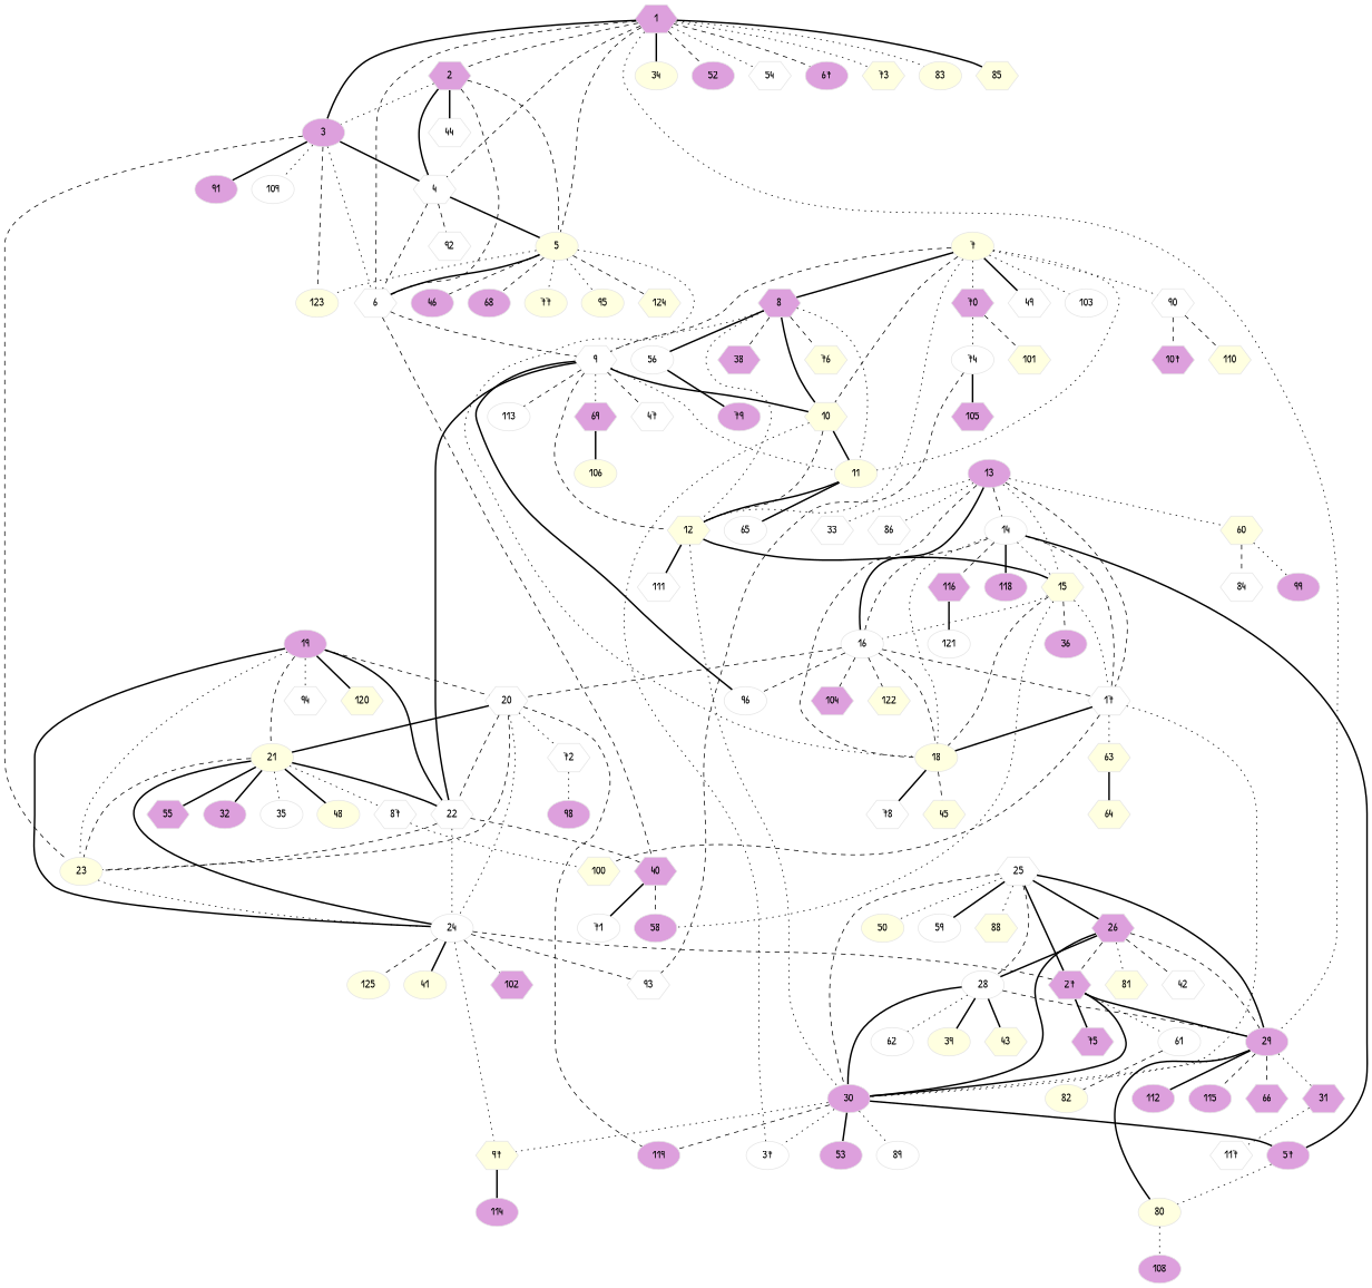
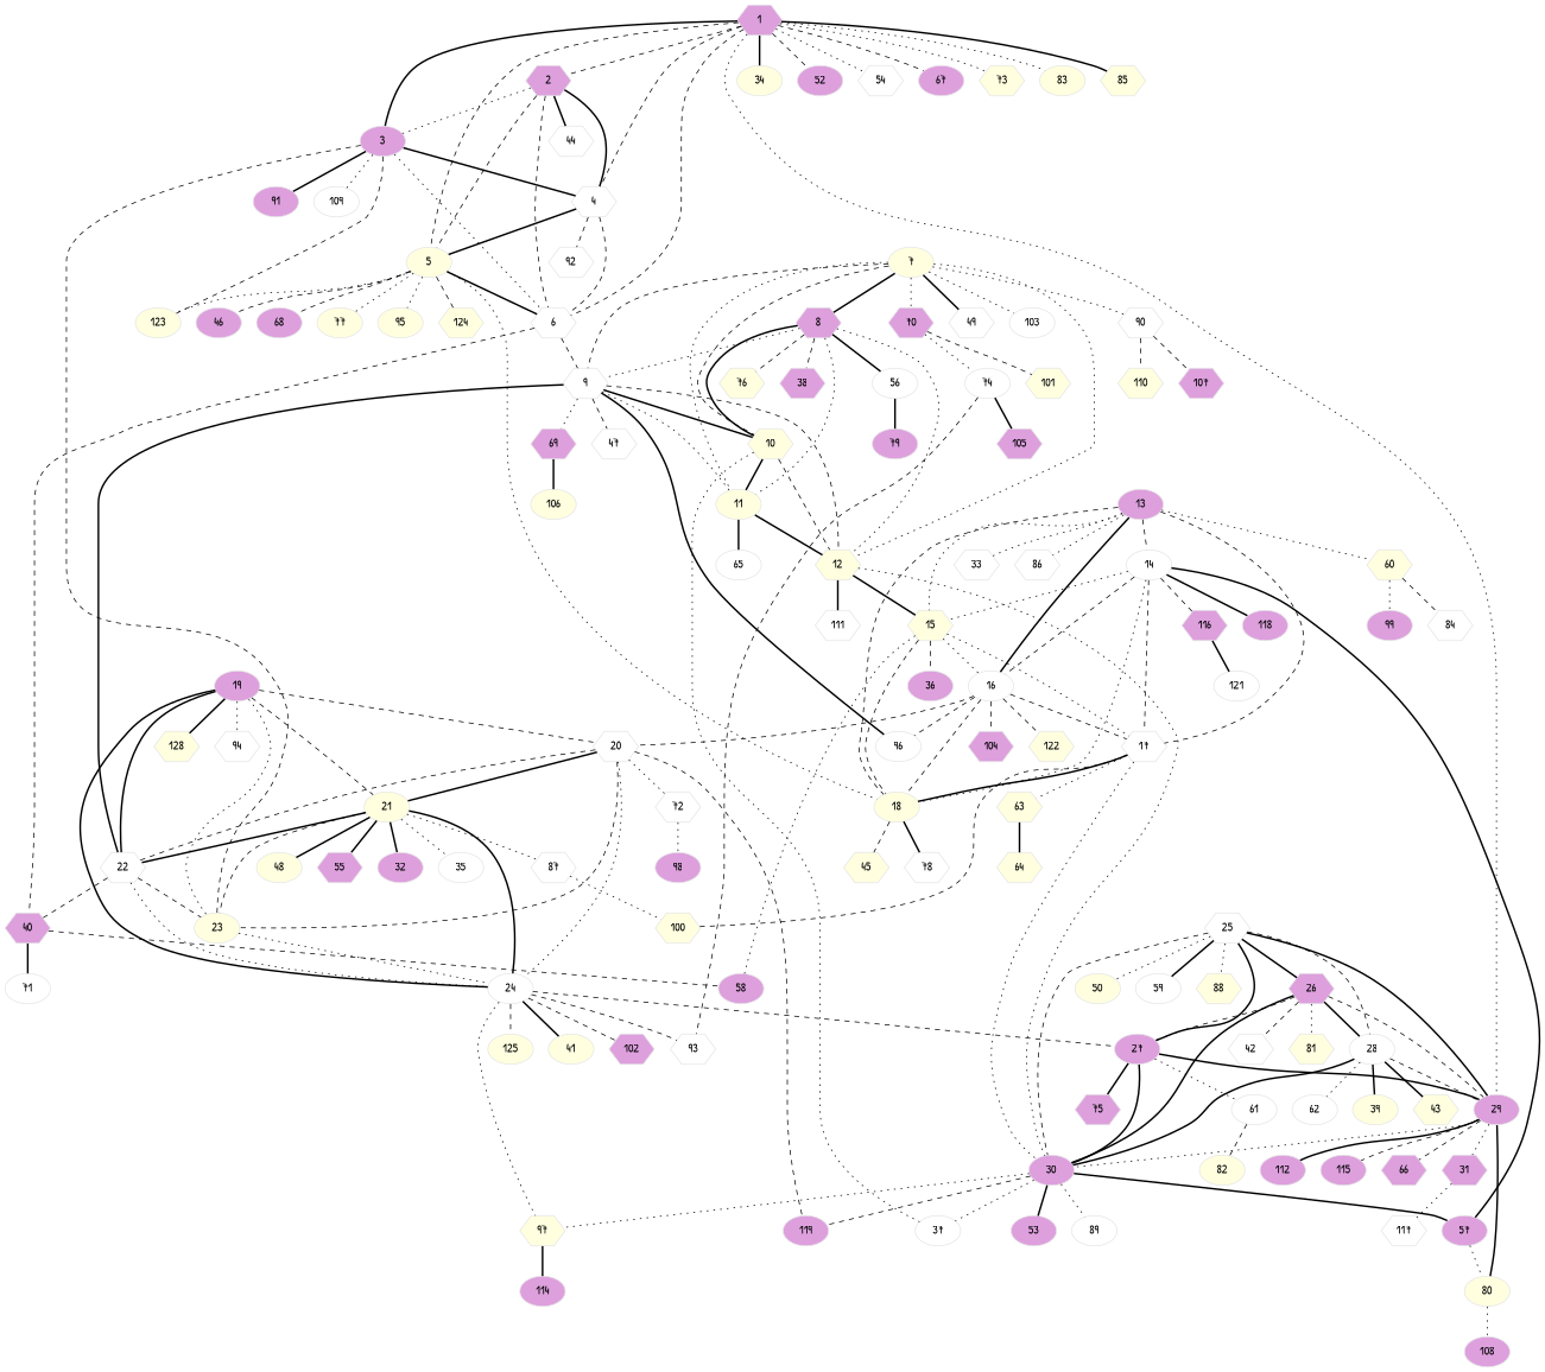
  graph {
    fontname="Patrick Hand"
    node [color=gray90 fillcolor=white fontname="Patrick Hand" shape=hexagon style=filled]
    edge [fontname="Patrick Hand" style=dashed]
    1 [fillcolor=plum]
    2 [fillcolor=plum]
    3 [fillcolor=plum shape=ellipse]
    4
    5 [fillcolor=lightyellow shape=ellipse]
    6
    29 [fillcolor=plum shape=ellipse]
    34 [fillcolor=lightyellow shape=ellipse]
    52 [fillcolor=plum shape=ellipse]
    54
    67 [fillcolor=plum shape=ellipse]
    73 [fillcolor=lightyellow]
    83 [fillcolor=lightyellow shape=ellipse]
    85 [fillcolor=lightyellow]
    44
    23 [fillcolor=lightyellow shape=ellipse]
    91 [fillcolor=plum shape=ellipse]
    109 [shape=ellipse]
    123 [fillcolor=lightyellow shape=ellipse]
    92
    18 [fillcolor=lightyellow shape=ellipse]
    46 [fillcolor=plum shape=ellipse]
    68 [fillcolor=plum shape=ellipse]
    77 [fillcolor=lightyellow shape=ellipse]
    95 [fillcolor=lightyellow shape=ellipse]
    124 [fillcolor=lightyellow]
    9
    40 [fillcolor=plum]
    30 [fillcolor=plum shape=ellipse]
    31 [fillcolor=plum]
    66 [fillcolor=plum]
    80 [fillcolor=lightyellow shape=ellipse]
    112 [fillcolor=plum shape=ellipse]
    115 [fillcolor=plum shape=ellipse]
    24 [shape=ellipse]
    45 [fillcolor=lightyellow]
    78
    10 [fillcolor=lightyellow]
    11 [fillcolor=lightyellow shape=ellipse]
    12 [fillcolor=lightyellow]
    22
    47
    69 [fillcolor=plum]
    96 [shape=ellipse]
-   113 [shape=ellipse]
    58 [fillcolor=plum shape=ellipse]
    71 [shape=ellipse]
    7 [fillcolor=lightyellow shape=ellipse]
    8 [fillcolor=plum]
    49
    70 [fillcolor=plum]
    90
    103 [shape=ellipse]
    38 [fillcolor=plum]
    56 [shape=ellipse]
    76 [fillcolor=lightyellow]
    37 [shape=ellipse]
    65 [shape=ellipse]
    15 [fillcolor=lightyellow]
    111
    74 [shape=ellipse]
    101 [fillcolor=lightyellow]
    107 [fillcolor=plum]
    110 [fillcolor=lightyellow]
    79 [fillcolor=plum shape=ellipse]
    106 [fillcolor=lightyellow shape=ellipse]
    16 [shape=ellipse]
    17
    36 [fillcolor=plum shape=ellipse]
    57 [fillcolor=plum shape=ellipse]
    119 [fillcolor=plum shape=ellipse]
    97 [fillcolor=lightyellow]
    53 [fillcolor=plum shape=ellipse]
    89 [shape=ellipse]
    13 [fillcolor=plum shape=ellipse]
    14 [shape=ellipse]
    33
    60 [fillcolor=lightyellow]
    86
    116 [fillcolor=plum]
    118 [fillcolor=plum shape=ellipse]
    20
    104 [fillcolor=plum]
    122 [fillcolor=lightyellow]
    63 [fillcolor=lightyellow]
    100 [fillcolor=lightyellow]
    84
    99 [fillcolor=plum shape=ellipse]
    121 [shape=ellipse]
    21 [fillcolor=lightyellow shape=ellipse]
    72
    64 [fillcolor=lightyellow]
    19 [fillcolor=plum shape=ellipse]
    94
-   120 [fillcolor=lightyellow]
+   120 [fillcolor=lightyellow label=128]
    32 [fillcolor=plum shape=ellipse]
    35 [shape=ellipse]
    48 [fillcolor=lightyellow shape=ellipse]
    55 [fillcolor=plum]
    87
-   27 [fillcolor=plum]
+   27 [fillcolor=plum shape=ellipse]
    41 [fillcolor=lightyellow shape=ellipse]
    93
    102 [fillcolor=plum]
    125 [fillcolor=lightyellow shape=ellipse]
    98 [fillcolor=plum shape=ellipse]
    61 [shape=ellipse]
    75 [fillcolor=plum]
    114 [fillcolor=plum shape=ellipse]
    25
    26 [fillcolor=plum]
    28 [shape=ellipse]
    50 [fillcolor=lightyellow shape=ellipse]
    59 [shape=ellipse]
    88 [fillcolor=lightyellow]
    42
    81 [fillcolor=lightyellow]
    39 [fillcolor=lightyellow shape=ellipse]
    43 [fillcolor=lightyellow]
    62 [shape=ellipse]
    82 [fillcolor=lightyellow shape=ellipse]
    117
    108 [fillcolor=plum shape=ellipse]
    105 [fillcolor=plum]
    1 -- 2
    1 -- 3 [style=bold]
    1 -- 4
    1 -- 5
    1 -- 6
    1 -- 29 [style=dotted]
    1 -- 34 [style=bold]
    1 -- 52
    1 -- 54 [style=dotted]
    1 -- 67
    1 -- 73 [style=dotted]
    1 -- 83 [style=dotted]
    1 -- 85 [style=bold]
    2 -- 3 [style=dotted]
    2 -- 4 [style=bold]
    2 -- 5
    2 -- 6
    2 -- 44 [style=bold]
    3 -- 4 [style=bold]
    3 -- 6 [style=dotted]
    3 -- 23
    3 -- 91 [style=bold]
    3 -- 109 [style=dotted]
    3 -- 123
    4 -- 5 [style=bold]
    4 -- 6
    4 -- 92
    5 -- 6 [style=bold]
    5 -- 123 [style=dotted]
    5 -- 18 [style=dotted]
    5 -- 46
    5 -- 68
    5 -- 77 [style=dotted]
    5 -- 95 [style=dotted]
    5 -- 124
    6 -- 9
    6 -- 40
    29 -- 30 [style=dotted]
    29 -- 31 [style=dotted]
    29 -- 66
    29 -- 80 [style=bold]
    29 -- 112 [style=bold]
    29 -- 115
    23 -- 24 [style=dotted]
    18 -- 45
    18 -- 78 [style=bold]
    9 -- 10 [style=bold]
    9 -- 11 [style=dotted]
    9 -- 12
    9 -- 22 [style=bold]
    9 -- 47
    9 -- 69 [style=dotted]
    9 -- 96 [style=bold]
-   9 -- 113
    40 -- 58
    40 -- 71 [style=bold]
    30 -- 37 [style=dotted]
    30 -- 57 [style=bold]
    30 -- 119
    30 -- 97 [style=dotted]
    30 -- 53 [style=bold]
    30 -- 89 [style=dotted]
    31 -- 117 [style=dotted]
    80 -- 108 [style=dotted]
    24 -- 97 [style=dotted]
    24 -- 27
    24 -- 41 [style=bold]
    24 -- 93
    24 -- 102
    24 -- 125
    10 -- 11 [style=bold]
    10 -- 12
    10 -- 37 [style=dotted]
    11 -- 12 [style=bold]
    11 -- 65 [style=bold]
    12 -- 30 [style=dotted]
    12 -- 15 [style=bold]
    12 -- 111 [style=bold]
    22 -- 23
    22 -- 40
    22 -- 24 [style=dotted]
    69 -- 106 [style=bold]
    7 -- 9
    7 -- 10
    7 -- 11 [style=dotted]
    7 -- 12 [style=dotted]
    7 -- 8 [style=bold]
    7 -- 49 [style=bold]
    7 -- 70 [style=dotted]
    7 -- 90 [style=dotted]
    7 -- 103 [style=dotted]
    8 -- 9 [style=dotted]
    8 -- 10 [style=bold]
    8 -- 11 [style=dotted]
    8 -- 12 [style=dotted]
    8 -- 38
    8 -- 56 [style=bold]
    8 -- 76
    70 -- 74 [style=dotted]
    70 -- 101
    90 -- 107
    90 -- 110
    56 -- 79 [style=bold]
    15 -- 18
    15 -- 58 [style=dotted]
    15 -- 16 [style=dotted]
    15 -- 17 [style=dotted]
    15 -- 36
    74 -- 93
    74 -- 105 [style=bold]
    16 -- 18
    16 -- 96
    16 -- 17
    16 -- 20
    16 -- 104
    16 -- 122
    17 -- 18 [style=bold]
    17 -- 30 [style=dotted]
    17 -- 63 [style=dotted]
    17 -- 100
    57 -- 80 [style=dotted]
    97 -- 114 [style=bold]
    13 -- 18
    13 -- 15 [style=dotted]
    13 -- 16 [style=bold]
    13 -- 17
    13 -- 14
    13 -- 33 [style=dotted]
    13 -- 60 [style=dotted]
    13 -- 86 [style=dotted]
    14 -- 18 [style=dotted]
    14 -- 15 [style=dotted]
    14 -- 16
    14 -- 17
    14 -- 57 [style=bold]
    14 -- 116
    14 -- 118 [style=bold]
    60 -- 84
    60 -- 99 [style=dotted]
    116 -- 121 [style=bold]
    20 -- 23
    20 -- 24 [style=dotted]
    20 -- 22
    20 -- 119
    20 -- 21 [style=bold]
    20 -- 72 [style=dotted]
    63 -- 64 [style=bold]
    21 -- 23
    21 -- 24 [style=bold]
    21 -- 22 [style=bold]
    21 -- 32 [style=bold]
    21 -- 35 [style=dotted]
    21 -- 48 [style=bold]
    21 -- 55 [style=bold]
    21 -- 87 [style=dotted]
    72 -- 98 [style=dotted]
    19 -- 23 [style=dotted]
    19 -- 24 [style=bold]
    19 -- 22 [style=bold]
    19 -- 20
    19 -- 21
    19 -- 94 [style=dotted]
    19 -- 120 [style=bold]
    87 -- 100 [style=dotted]
    27 -- 29 [style=bold]
    27 -- 30 [style=bold]
    27 -- 61 [style=dotted]
    27 -- 75 [style=bold]
    61 -- 82
    25 -- 29 [style=bold]
    25 -- 30
    25 -- 27 [style=bold]
    25 -- 26 [style=bold]
    25 -- 28
    25 -- 50 [style=dotted]
    25 -- 59 [style=bold]
    25 -- 88 [style=dotted]
    26 -- 29
    26 -- 30 [style=bold]
    26 -- 27
    26 -- 28 [style=bold]
    26 -- 42
    26 -- 81 [style=dotted]
    28 -- 29
    28 -- 30 [style=bold]
    28 -- 39 [style=bold]
    28 -- 43 [style=bold]
    28 -- 62 [style=dotted]
  }
